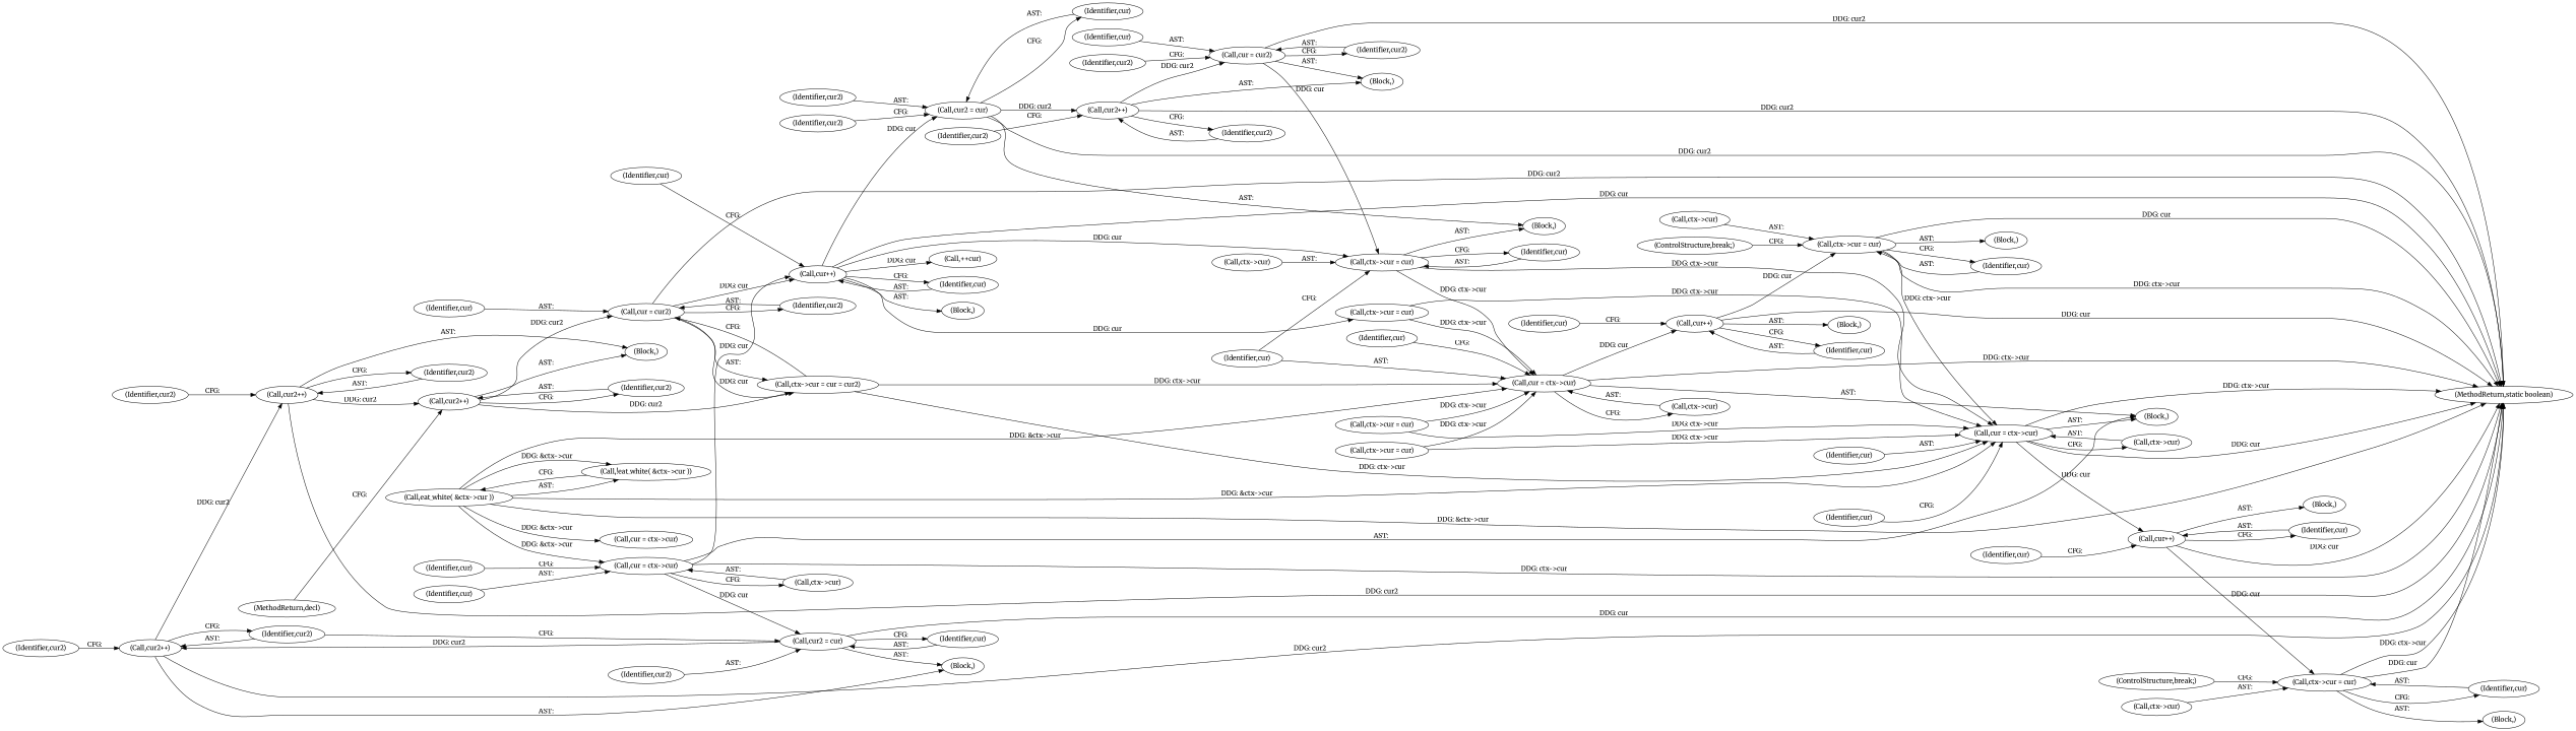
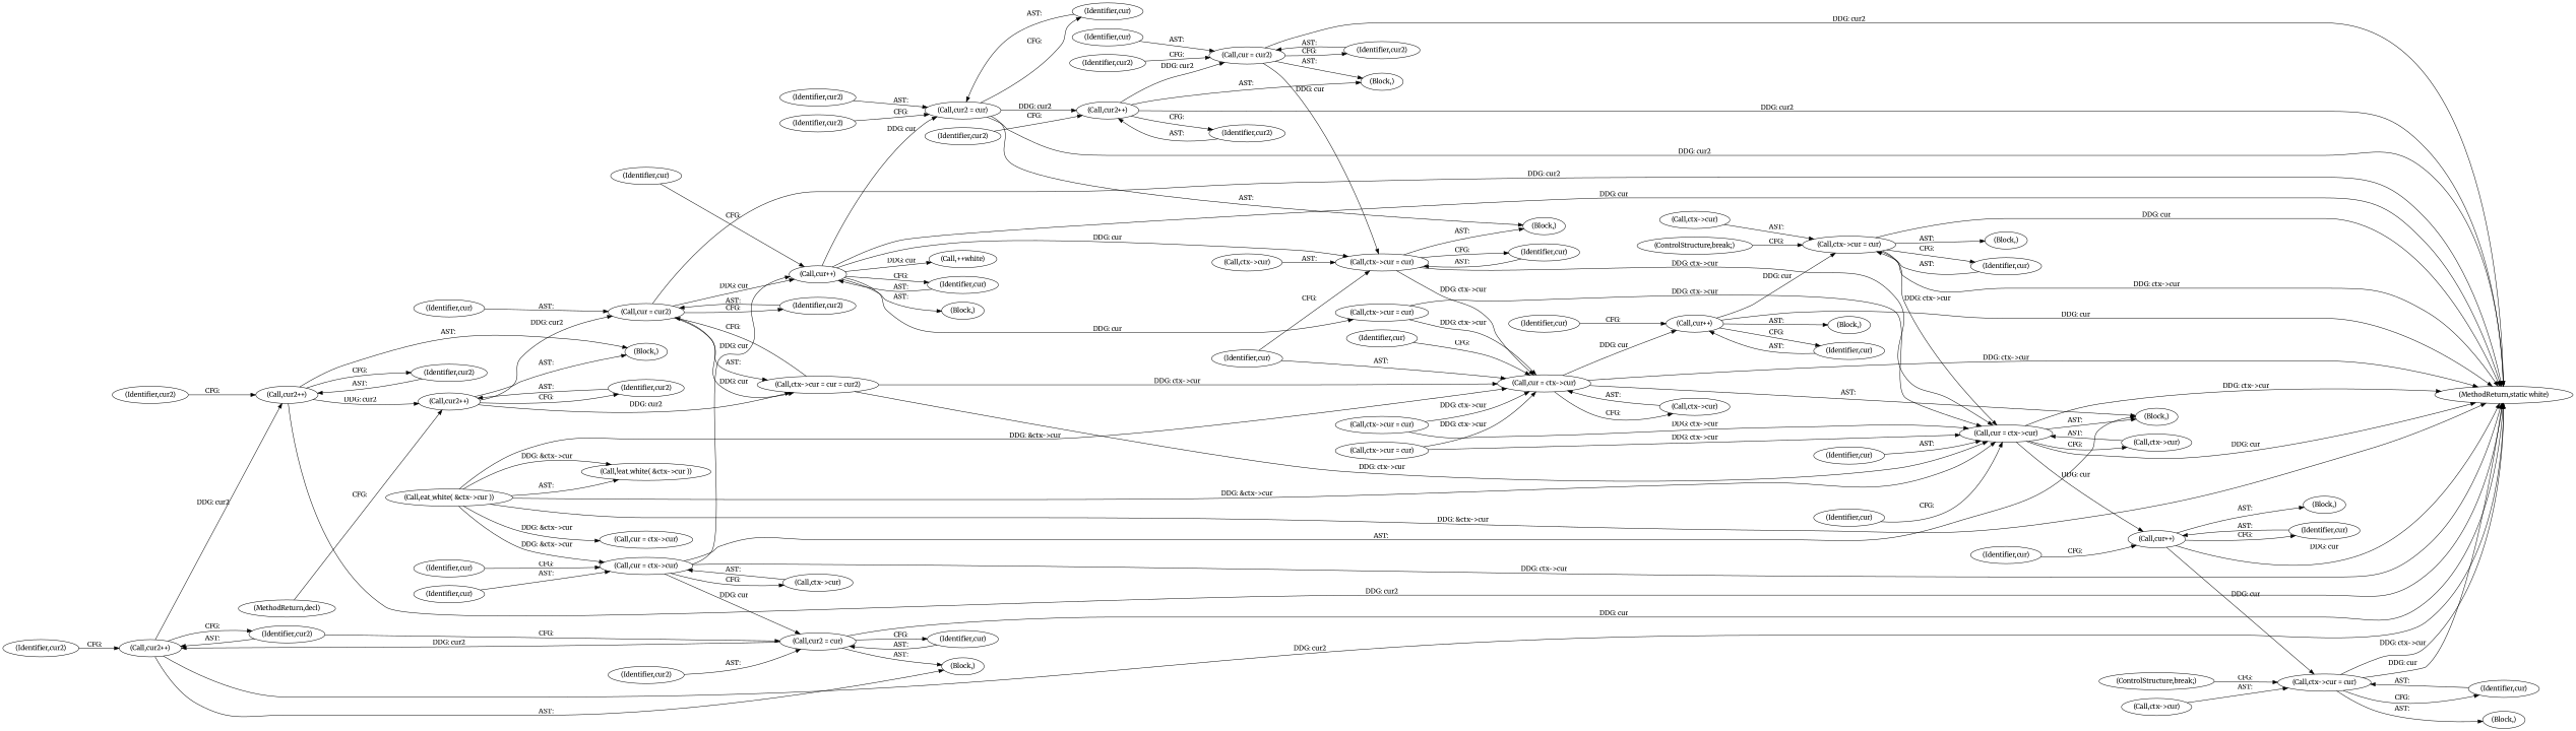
  digraph {
    fontname=Merriweather
    rankdir=LR
    node [fontname=Merriweather]
    edge [fontname=Merriweather]
    n1 [label="(Call,cur = cur2)"]
    n2 [label="(Call,ctx->cur = cur)"]
    n3 [label="(Block,)"]
-   n4 [label="(MethodReturn,static boolean)"]
+   n4 [label="(MethodReturn,static white)"]
    n5 [label="(Identifier,cur2)"]
    n6 [label="(Block,)"]
    n7 [label="(Call,cur = ctx->cur)"]
    n8 [label="(Call,cur = ctx->cur)"]
    n9 [label="(Identifier,cur)"]
    n10 [label="(Call,cur2++)"]
    n11 [label="(Identifier,cur2)"]
    n12 [label="(Call,cur2 = cur)"]
    n13 [label="(Identifier,cur)"]
    n14 [label="(Call,cur++)"]
-   n15 [label="(Call,++cur)"]
+   n15 [label="(Call,++white)"]
    n16 [label="(Call,ctx->cur = cur)"]
    n17 [label="(Block,)"]
    n18 [label="(Identifier,cur)"]
    n19 [label="(Call,cur = cur2)"]
    n20 [label="(Identifier,cur2)"]
    n21 [label="(Call,ctx->cur = cur = cur2)"]
    n22 [label="(Call,cur2++)"]
    n23 [label="(Block,)"]
    n24 [label="(Identifier,cur2)"]
    n25 [label="(Call,cur2++)"]
    n26 [label="(Identifier,cur2)"]
    n27 [label="(Call,cur2++)"]
    n28 [label="(Identifier,cur2)"]
    n29 [label="(Block,)"]
    n30 [label="(Call,cur2 = cur)"]
    n31 [label="(Identifier,cur)"]
    n32 [label="(Call,cur = ctx->cur)"]
    n33 [label="(Block,)"]
    n34 [label="(Call,ctx->cur)"]
    n35 [label="(Call,eat_white( &ctx->cur ))"]
    n36 [label="(Call,!eat_white( &ctx->cur ))"]
    n37 [label="(Call,cur = ctx->cur)"]
    n38 [label="(Call,cur++)"]
    n39 [label="(Call,ctx->cur)"]
    n40 [label="(Call,cur++)"]
    n41 [label="(Call,ctx->cur)"]
    n42 [label="(Call,ctx->cur = cur)"]
    n43 [label="(Block,)"]
    n44 [label="(Identifier,cur)"]
    n45 [label="(Block,)"]
    n46 [label="(Identifier,cur)"]
    n47 [label="(Call,ctx->cur = cur)"]
    n48 [label="(Block,)"]
    n49 [label="(Identifier,cur)"]
    n50 [label="(Block,)"]
    n51 [label="(Identifier,cur)"]
    n52 [label="(Identifier,cur)"]
    n53 [label="(Identifier,cur)"]
    n54 [label="(Identifier,cur2)"]
    n55 [label="(Identifier,cur)"]
    n56 [label="(Identifier,cur2)"]
    n57 [label="(Identifier,cur2)"]
    n58 [label="(Identifier,cur2)"]
    n59 [label="(Identifier,cur)"]
    n60 [label="(Identifier,cur)"]
    n61 [label="(Identifier,cur)"]
    n62 [label="(Identifier,cur)"]
    n63 [label="(Identifier,cur2)"]
    n64 [label="(MethodReturn,decl)"]
    n65 [label="(Identifier,cur)"]
    n66 [label="(ControlStructure,break;)"]
    n67 [label="(Call,ctx->cur)"]
    n68 [label="(Identifier,cur2)"]
    n69 [label="(Call,ctx->cur = cur)"]
    n70 [label="(Call,ctx->cur = cur)"]
    n71 [label="(Identifier,cur2)"]
    n72 [label="(Call,ctx->cur)"]
    n73 [label="(Identifier,cur)"]
    n74 [label="(Identifier,cur)"]
    n75 [label="(Call,ctx->cur)"]
    n76 [label="(Identifier,cur)"]
    n77 [label="(ControlStructure,break;)"]
    n1 -> n2 [label="DDG: cur"]
    n1 -> n3 [label="AST: "]
    n1 -> n4 [label="DDG: cur2"]
    n1 -> n5 [label="CFG: "]
    n2 -> n6 [label="AST: "]
    n2 -> n7 [label="DDG: ctx->cur"]
    n2 -> n8 [label="DDG: ctx->cur"]
    n2 -> n9 [label="CFG: "]
    n5 -> n1 [label="AST: "]
    n7 -> n4 [label="DDG: ctx->cur"]
    n7 -> n33 [label="AST: "]
    n7 -> n38 [label="DDG: cur"]
    n7 -> n39 [label="CFG: "]
    n8 -> n4 [label="DDG: ctx->cur"]
    n8 -> n4 [label="DDG: cur"]
    n8 -> n33 [label="AST: "]
    n8 -> n40 [label="DDG: cur"]
    n8 -> n41 [label="CFG: "]
    n9 -> n2 [label="AST: "]
    n10 -> n1 [label="DDG: cur2"]
    n10 -> n3 [label="AST: "]
    n10 -> n4 [label="DDG: cur2"]
    n10 -> n11 [label="CFG: "]
    n11 -> n10 [label="AST: "]
    n12 -> n4 [label="DDG: cur2"]
    n12 -> n6 [label="AST: "]
    n12 -> n10 [label="DDG: cur2"]
    n12 -> n13 [label="CFG: "]
    n13 -> n12 [label="AST: "]
    n14 -> n2 [label="DDG: cur"]
    n14 -> n4 [label="DDG: cur"]
    n14 -> n12 [label="DDG: cur"]
    n14 -> n15 [label="DDG: cur"]
    n14 -> n16 [label="DDG: cur"]
    n14 -> n17 [label="AST: "]
    n14 -> n18 [label="CFG: "]
    n16 -> n7 [label="DDG: ctx->cur"]
    n16 -> n8 [label="DDG: ctx->cur"]
    n18 -> n14 [label="AST: "]
    n19 -> n4 [label="DDG: cur2"]
    n19 -> n14 [label="DDG: cur"]
    n19 -> n20 [label="CFG: "]
    n19 -> n21 [label="AST: "]
    n19 -> n21 [label="DDG: cur"]
    n20 -> n19 [label="AST: "]
    n21 -> n7 [label="DDG: ctx->cur"]
    n21 -> n8 [label="DDG: ctx->cur"]
    n21 -> n19 [label="CFG: "]
    n22 -> n19 [label="DDG: cur2"]
    n22 -> n21 [label="DDG: cur2"]
    n22 -> n23 [label="AST: "]
    n22 -> n24 [label="CFG: "]
    n24 -> n22 [label="AST: "]
    n25 -> n4 [label="DDG: cur2"]
    n25 -> n22 [label="DDG: cur2"]
    n25 -> n23 [label="AST: "]
    n25 -> n26 [label="CFG: "]
    n26 -> n25 [label="AST: "]
    n27 -> n4 [label="DDG: cur2"]
    n27 -> n25 [label="DDG: cur2"]
    n27 -> n28 [label="CFG: "]
    n27 -> n29 [label="AST: "]
    n28 -> n27 [label="AST: "]
    n28 -> n30 [label="CFG: "]
    n30 -> n4 [label="DDG: cur"]
    n30 -> n27 [label="DDG: cur2"]
    n30 -> n29 [label="AST: "]
    n30 -> n31 [label="CFG: "]
    n31 -> n30 [label="AST: "]
    n32 -> n4 [label="DDG: ctx->cur"]
    n32 -> n14 [label="DDG: cur"]
    n32 -> n30 [label="DDG: cur"]
    n32 -> n33 [label="AST: "]
    n32 -> n34 [label="CFG: "]
    n34 -> n32 [label="AST: "]
    n35 -> n4 [label="DDG: &ctx->cur"]
    n35 -> n7 [label="DDG: &ctx->cur"]
    n35 -> n8 [label="DDG: &ctx->cur"]
    n35 -> n32 [label="DDG: &ctx->cur"]
    n35 -> n36 [label="AST: "]
    n35 -> n36 [label="DDG: &ctx->cur"]
    n35 -> n37 [label="DDG: &ctx->cur"]
-   n36 -> n35 [label="CFG: "]
    n38 -> n4 [label="DDG: cur"]
    n38 -> n42 [label="DDG: cur"]
    n38 -> n43 [label="AST: "]
    n38 -> n44 [label="CFG: "]
    n39 -> n7 [label="AST: "]
    n40 -> n4 [label="DDG: cur"]
    n40 -> n47 [label="DDG: cur"]
    n40 -> n48 [label="AST: "]
    n40 -> n49 [label="CFG: "]
    n41 -> n8 [label="AST: "]
    n42 -> n4 [label="DDG: ctx->cur"]
    n42 -> n4 [label="DDG: cur"]
    n42 -> n8 [label="DDG: ctx->cur"]
    n42 -> n45 [label="AST: "]
    n42 -> n46 [label="CFG: "]
    n44 -> n38 [label="AST: "]
    n46 -> n42 [label="AST: "]
    n47 -> n4 [label="DDG: ctx->cur"]
    n47 -> n4 [label="DDG: cur"]
    n47 -> n50 [label="AST: "]
    n47 -> n51 [label="CFG: "]
    n49 -> n40 [label="AST: "]
    n51 -> n47 [label="AST: "]
    n52 -> n8 [label="AST: "]
    n53 -> n1 [label="AST: "]
    n54 -> n30 [label="AST: "]
    n55 -> n19 [label="AST: "]
    n56 -> n27 [label="CFG: "]
    n57 -> n12 [label="AST: "]
    n58 -> n12 [label="CFG: "]
    n59 -> n38 [label="CFG: "]
    n60 -> n40 [label="CFG: "]
    n61 -> n32 [label="CFG: "]
    n62 -> n8 [label="CFG: "]
    n63 -> n1 [label="CFG: "]
    n64 -> n22 [label="CFG: "]
    n65 -> n32 [label="AST: "]
    n66 -> n47 [label="CFG: "]
    n67 -> n42 [label="AST: "]
    n68 -> n10 [label="CFG: "]
    n69 -> n7 [label="DDG: ctx->cur"]
    n69 -> n8 [label="DDG: ctx->cur"]
    n70 -> n7 [label="DDG: ctx->cur"]
    n70 -> n8 [label="DDG: ctx->cur"]
    n71 -> n25 [label="CFG: "]
    n72 -> n47 [label="AST: "]
    n73 -> n14 [label="CFG: "]
    n74 -> n2 [label="CFG: "]
    n74 -> n7 [label="AST: "]
    n75 -> n2 [label="AST: "]
    n76 -> n7 [label="CFG: "]
    n77 -> n42 [label="CFG: "]
  }
